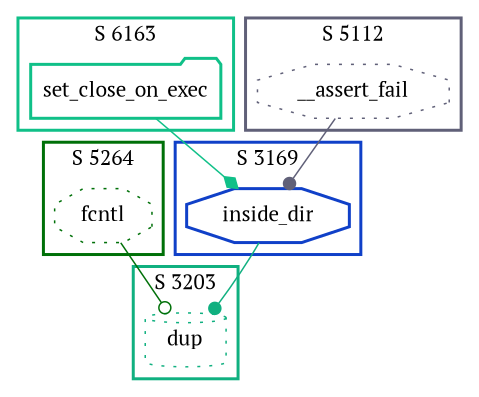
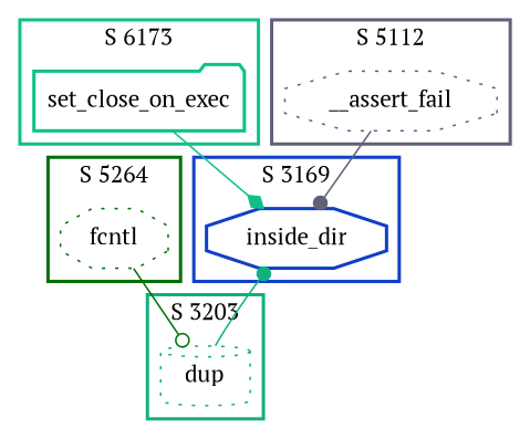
  digraph {
    fontname="PT Serif"
    node [fontname="PT Serif" shape=octagon style=dotted]
    edge [arrowhead=dot fontname="PT Serif"]
    n1 [color="#1040C8" label=inside_dir style=bold]
    n2 [color="#007008" label=fcntl]
    n3 [color="#10C088" label=set_close_on_exec shape=folder style=bold]
    n4 [color="#606078" label=__assert_fail]
    n5 [color="#10B080" label=dup shape=cylinder]
    subgraph cluster_1 {
      color="#1040C8"
      label="S 3169"
      style=bold
      n1
    }
    subgraph cluster_2 {
      color="#007008"
      label="S 5264"
      style=bold
      n2
    }
    subgraph cluster_3 {
      color="#10C088"
-     label="S 6163"
+     label="S 6173"
      style=bold
      n3
    }
    subgraph cluster_4 {
      color="#606078"
      label="S 5112"
      style=bold
      n4
    }
    subgraph cluster_5 {
      color="#10B080"
      label="S 3203"
      style=bold
      n5
    }
    n2 -> n5 [arrowhead=odot color="#007008"]
    n3 -> n1 [arrowhead=diamond color="#10C088"]
    n4 -> n1 [color="#606078"]
-   n1 -> n5 [color="#10B080"]
+   n5 -> n1 [color="#10B080"]
  }
